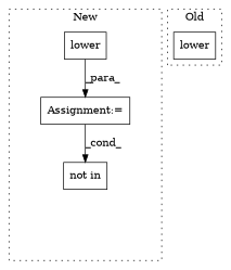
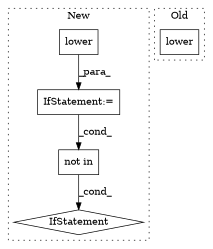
  digraph {
    node [a=32 l=7 shape=box]
    n1 [a=108 l=42 label="not in" s=16266]
-   n2 [a=7 l=1 label="Assignment:=" s=16230]
+   n2 [a=7 l=1 label="IfStatement:=" s=16230]
+   n3 [a=25 l="10,2" label=IfStatement s="16256,16308" shape=diamond]
    n4 [label=lower s=16241]
    n5 [label=lower s=15927]
    subgraph cluster_1 {
      label=New
      style=dotted
      n1
      n2
+     n3
      n4
    }
    subgraph cluster_2 {
      label=Old
      style=dotted
      n5
    }
+   n1 -> n3 [label=_cond_]
    n2 -> n1 [label=_cond_]
    n4 -> n2 [label=_para_]
  }
